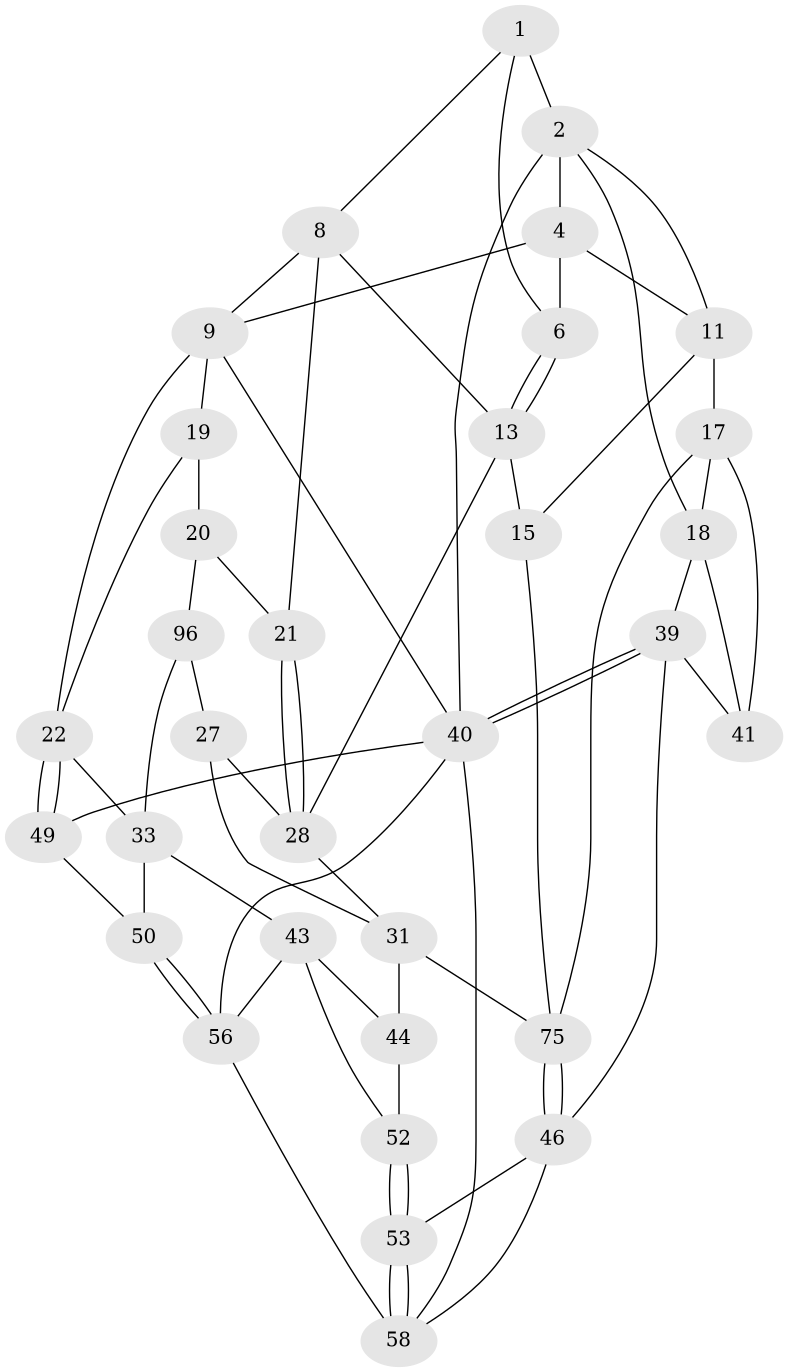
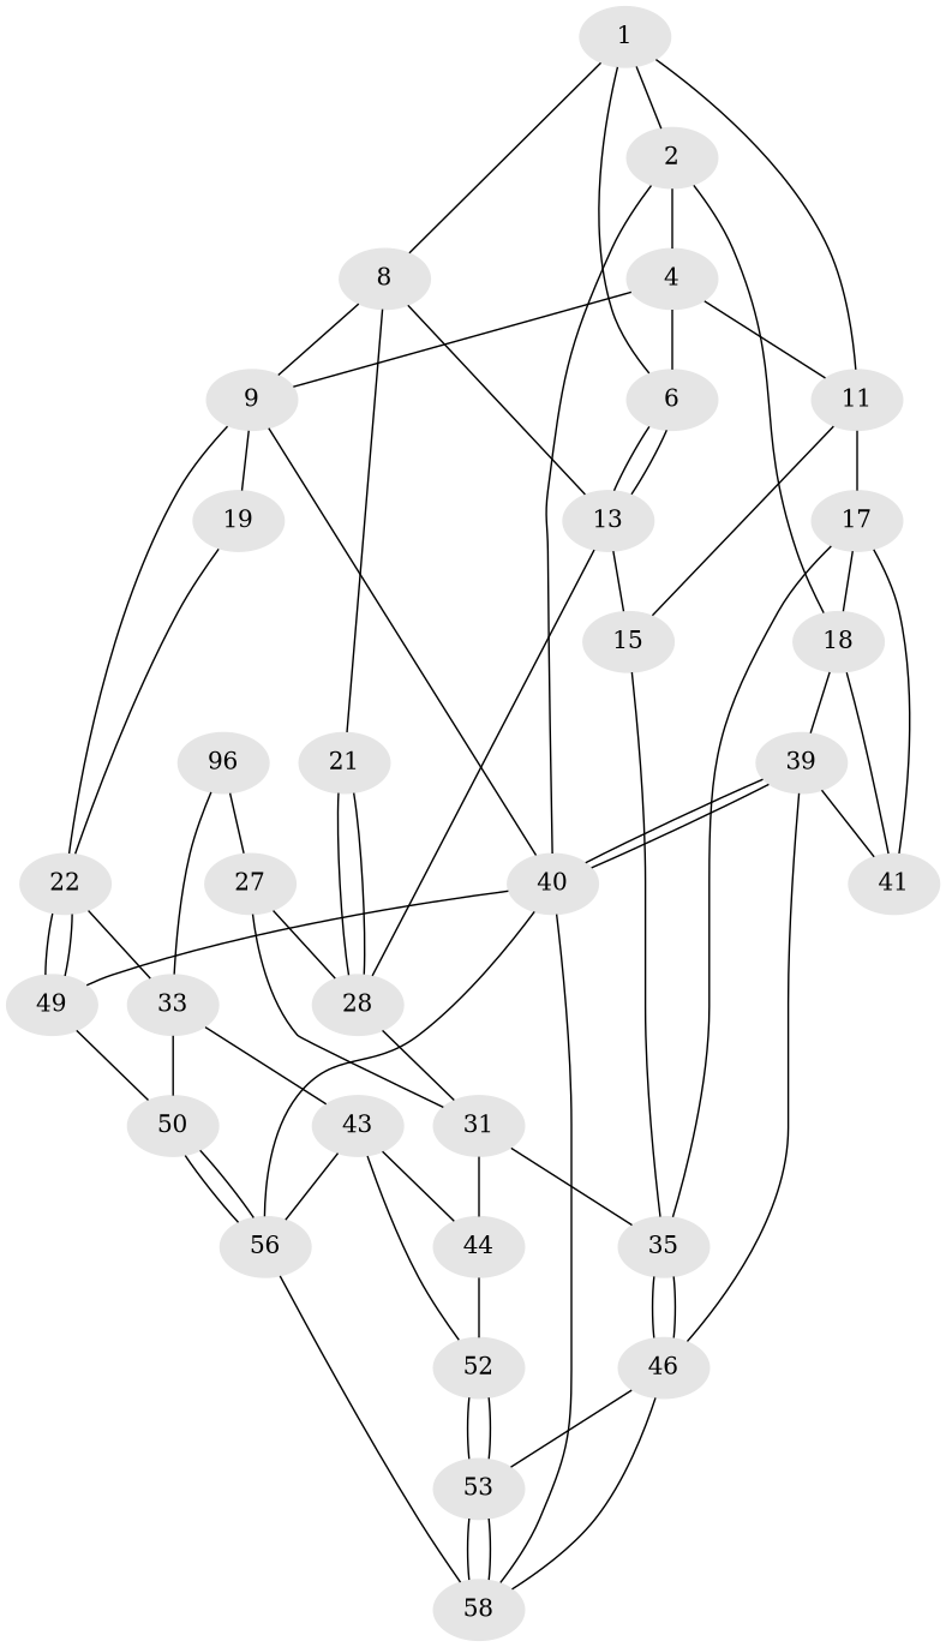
  graph {
    node [color=gray90 style=filled]
    1 [super="+5"]
    2 [super="+3"]
    6
    8 [super="+12"]
    4 [super="+7"]
    11 [super="+16"]
    18 [super="+38"]
    40 [super="+51"]
    13 [super="+14"]
    9 [super="+10"]
    21
    19 [super="+24"]
    22 [super="+23"]
    15
    17 [super="+37"]
    41
    39 [super="+48"]
    49
    56 [super="+57"]
    58 [super="+59"]
    28 [super="+29"]
-   20 [super="+25"]
    33 [super="+42"]
-   35 [super="+36" label=75]
+   35 [super="+36"]
    31 [super="+34"]
    46 [super="+47"]
    n27 [label=96 super="+32"]
    27 [super="+30"]
    43 [super="+55"]
    50
    44 [super="+45"]
    52 [super="+54"]
    53
    1 -- 2
    1 -- 6
    1 -- 8
    2 -- 4
-   2 -- 11
+   1 -- 11
    2 -- 18
    2 -- 40
    6 -- 13
    6 -- 13
    8 -- 13
    8 -- 9
    8 -- 21
    4 -- 6
    4 -- 11
    4 -- 9
    11 -- 15
    11 -- 17
    18 -- 41
    18 -- 39
    40 -- 49
    40 -- 56
    40 -- 58
    13 -- 15
    13 -- 28
    9 -- 40
    9 -- 19
    9 -- 22
    21 -- 28
    21 -- 28
    19 -- 22
-   19 -- 20 [weight=2]
    22 -- 49
    22 -- 49
    22 -- 33
    15 -- 35
    17 -- 18
    17 -- 41
    17 -- 35
    39 -- 40
    39 -- 40
    39 -- 41
    39 -- 46
    49 -- 50
    56 -- 58
    28 -- 31
-   20 -- 21
-   20 -- n27
    33 -- 43
    33 -- 50
    35 -- 46
    35 -- 46
    31 -- 35
    31 -- 44
    46 -- 58
    46 -- 53
    n27 -- 33
    n27 -- 27 [weight=2]
    27 -- 28
    27 -- 31
    43 -- 56
    43 -- 44
    43 -- 52
    50 -- 56
    50 -- 56
    44 -- 52 [weight=2]
    52 -- 53
    52 -- 53
    53 -- 58
    53 -- 58
  }
